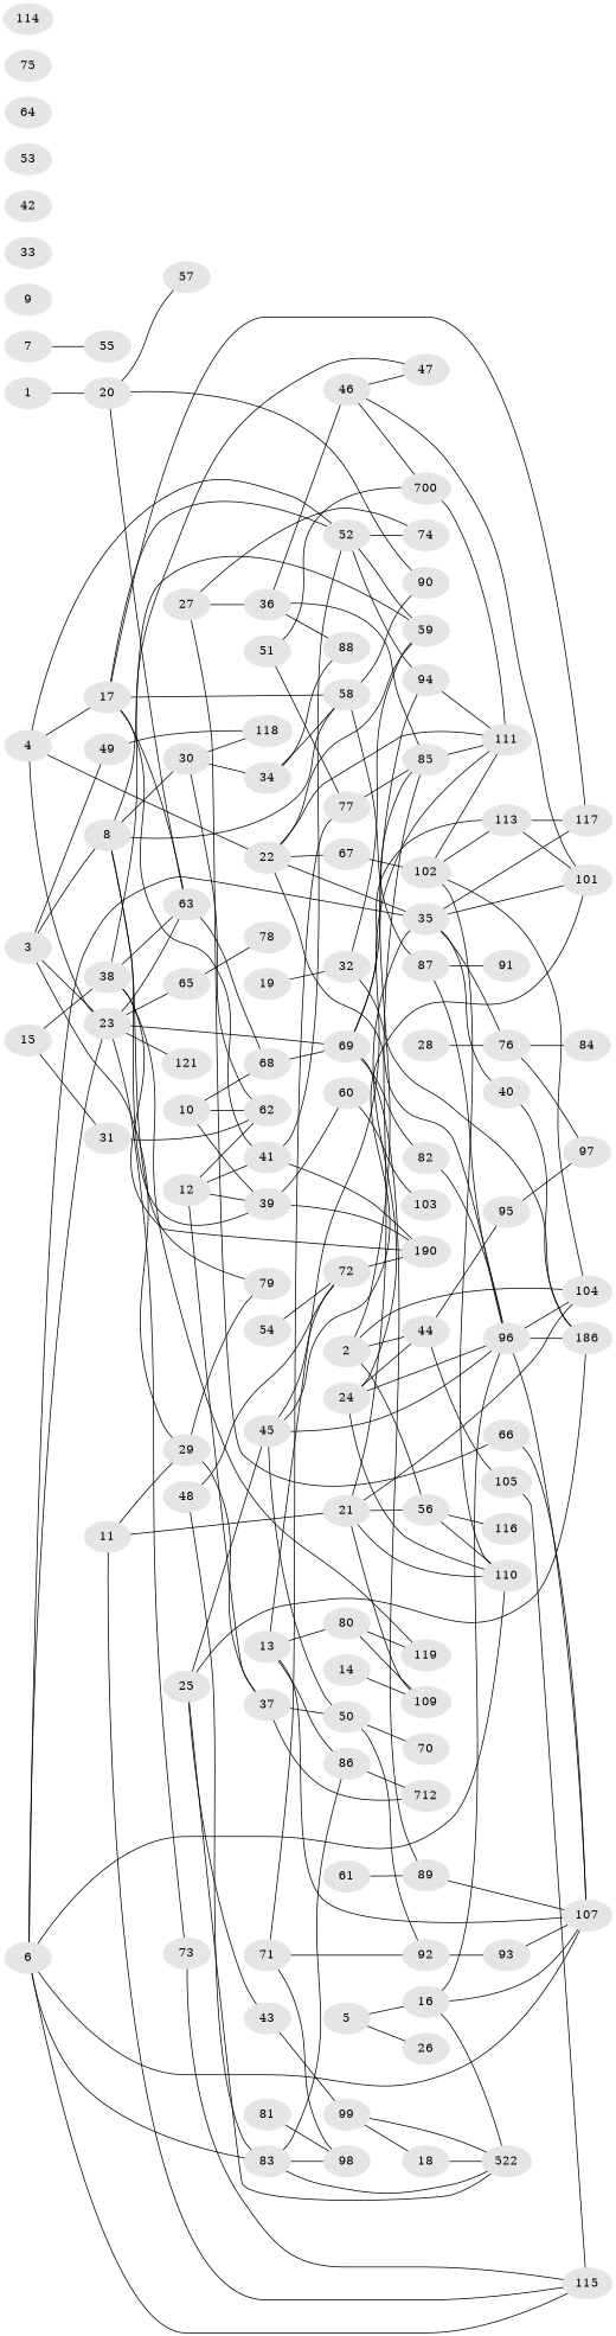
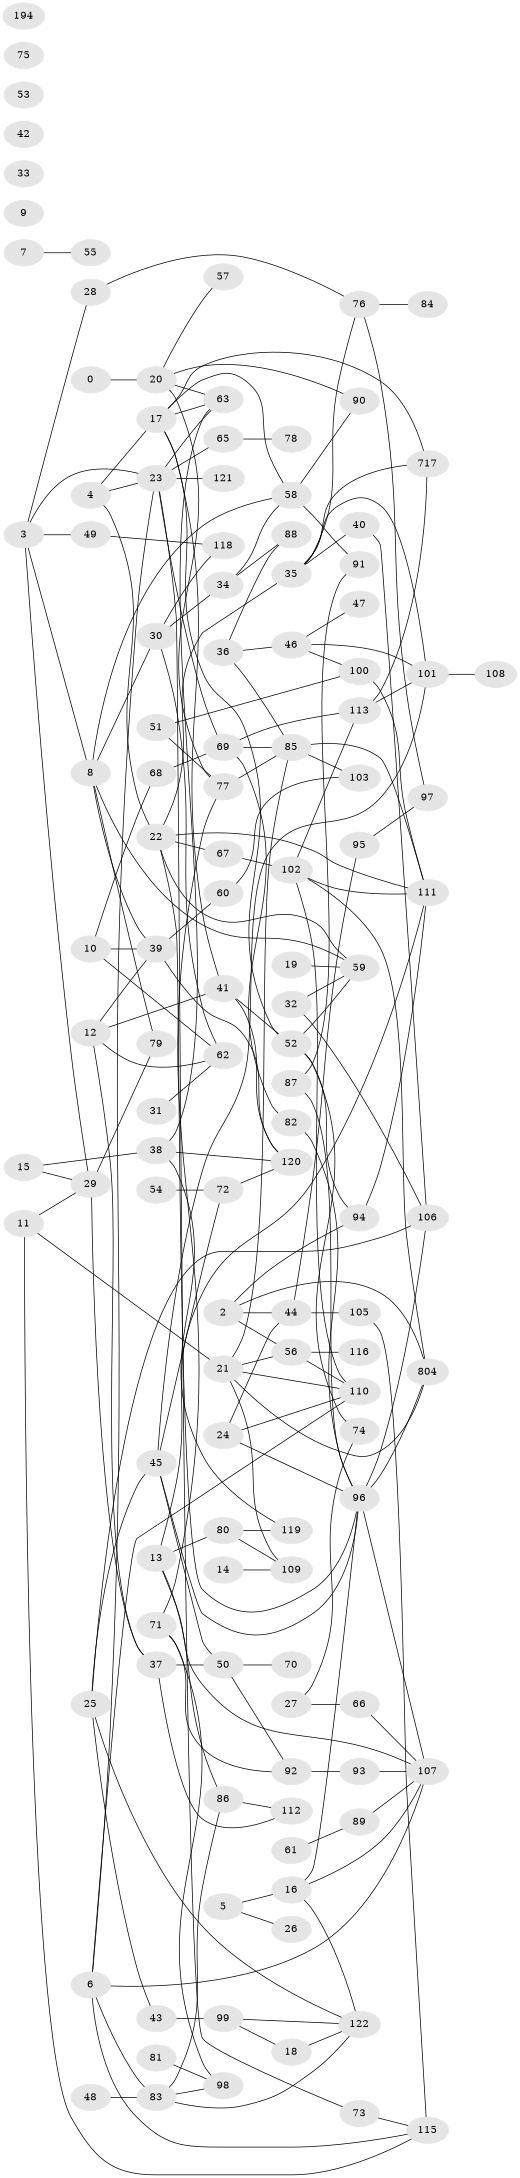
  graph {
    rankdir=LR
    node [color=gray90 style=filled]
-   1
+   1 [label=0]
    20
    63
    57
    77
    90
    2
    44
    56
    94
-   104
+   104 [label=804]
    95
    105
    110
    116
    111
    3
    8
    23
    28
    29
    49
    30
    39
    58
    59
    79
    65
    69
    73
    121
    76
    37
    118
    4
    17
    22
    52
    41
-   117
+   117 [label=717]
    35
    96
    67
    74
    5
    16
    26
    107
-   122 [label=522]
+   122
    6
    83
    115
    40
    101
    86
    98
    7
    55
    62
    34
-   120 [label=190]
+   120
    60
    87
    9
    10
    68
    11
    21
    109
    85
    12
    50
-   112 [label=712]
+   112
    13
    80
    119
    14
    15
    38
    47
-   106 [label=186]
+   106
    18
    19
    103
    102
    78
    89
    82
    113
    24
    25
    43
    45
    99
    72
    27
    36
    66
    88
    46
    84
    97
    31
    32
    33
-   100 [label=700]
+   108
+   100
    70
    92
    42
    48
    93
    51
    53
    54
    91
    61
-   64
    71
    75
    81
-   114
+   114 [label=194]
    1 -- 20
    20 -- 63
    20 -- 57
+   20 -- 77
    20 -- 90
-   63 -- 68
    77 -- 85
    2 -- 44
    2 -- 56
    2 -- 94
    2 -- 104
    44 -- 95
    44 -- 105
    56 -- 110
    56 -- 116
    94 -- 111
    95 -- 97
    105 -- 115
    3 -- 8
    3 -- 23
+   3 -- 28
    3 -- 29
    3 -- 49
    8 -- 30
    8 -- 39
    8 -- 58
    8 -- 59
    8 -- 79
    23 -- 63
    23 -- 65
    23 -- 69
    23 -- 73
    23 -- 121
    28 -- 76
    29 -- 79
    29 -- 37
    49 -- 118
    30 -- 118
    30 -- 62
    30 -- 34
    39 -- 120
    39 -- 60
    58 -- 90
-   58 -- 87
+   58 -- 91
    65 -- 78
    69 -- 85
-   69 -- 89
    69 -- 82
    69 -- 113
    73 -- 115
    76 -- 84
    76 -- 97
    37 -- 50
    37 -- 112
    4 -- 23
    4 -- 17
    4 -- 22
-   4 -- 52
    17 -- 63
    17 -- 58
    17 -- 52
    17 -- 41
    17 -- 117
    22 -- 111
    22 -- 59
    22 -- 35
    22 -- 96
    22 -- 67
    52 -- 94
    52 -- 59
    52 -- 74
    41 -- 52
    41 -- 120
    35 -- 76
    35 -- 117
    35 -- 40
    35 -- 101
    96 -- 104
    96 -- 107
    96 -- 106
    67 -- 102
    5 -- 16
    5 -- 26
    16 -- 96
    16 -- 107
    16 -- 122
    6 -- 110
    6 -- 23
-   6 -- 35
    6 -- 107
    6 -- 83
    6 -- 115
    83 -- 122
    83 -- 86
    83 -- 98
    40 -- 106
+   101 -- 108
    86 -- 112
    7 -- 55
    34 -- 58
    34 -- 88
    60 -- 103
    87 -- 96
    87 -- 91
    10 -- 39
    10 -- 62
    10 -- 68
    68 -- 69
    11 -- 29
    11 -- 115
    11 -- 21
    21 -- 56
    21 -- 104
    21 -- 110
    21 -- 109
    21 -- 85
    85 -- 111
+   85 -- 103
    12 -- 39
    12 -- 37
    12 -- 41
    12 -- 62
    50 -- 70
    50 -- 92
    13 -- 111
    13 -- 107
    13 -- 86
    13 -- 80
    80 -- 109
    80 -- 119
    14 -- 109
-   15 -- 31
+   15 -- 29
    15 -- 38
    38 -- 63
    38 -- 120
    38 -- 119
-   38 -- 47
    18 -- 122
-   19 -- 32
+   19 -- 59
    102 -- 104
    102 -- 110
    102 -- 111
    102 -- 113
    89 -- 107
    82 -- 96
    113 -- 117
    113 -- 101
    24 -- 44
    24 -- 110
-   24 -- 35
    24 -- 96
    25 -- 122
    25 -- 106
    25 -- 43
    25 -- 45
    43 -- 99
    45 -- 96
    45 -- 101
    45 -- 50
    45 -- 72
    99 -- 122
    99 -- 18
    72 -- 120
    27 -- 74
-   27 -- 36
    27 -- 66
    36 -- 85
    36 -- 88
    36 -- 46
    66 -- 107
    46 -- 101
    46 -- 47
    46 -- 100
    31 -- 62
    32 -- 59
    32 -- 106
    100 -- 111
    92 -- 93
    48 -- 83
-   48 -- 72
    93 -- 107
    51 -- 77
    51 -- 100
    54 -- 72
    61 -- 89
    71 -- 77
    71 -- 98
    71 -- 92
    81 -- 98
  }
